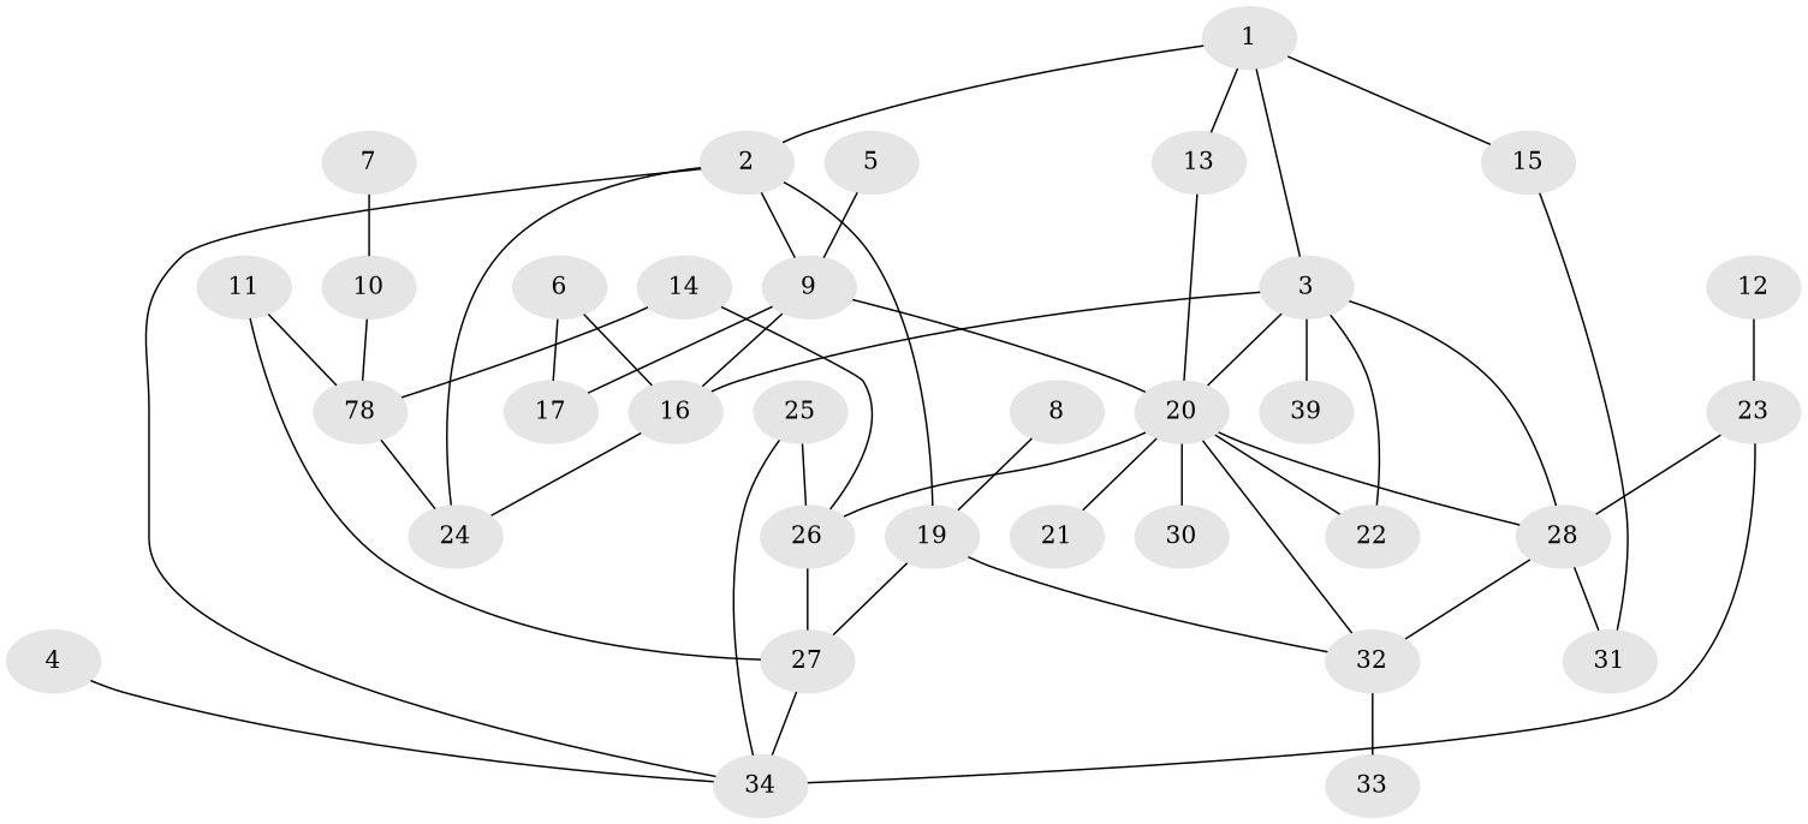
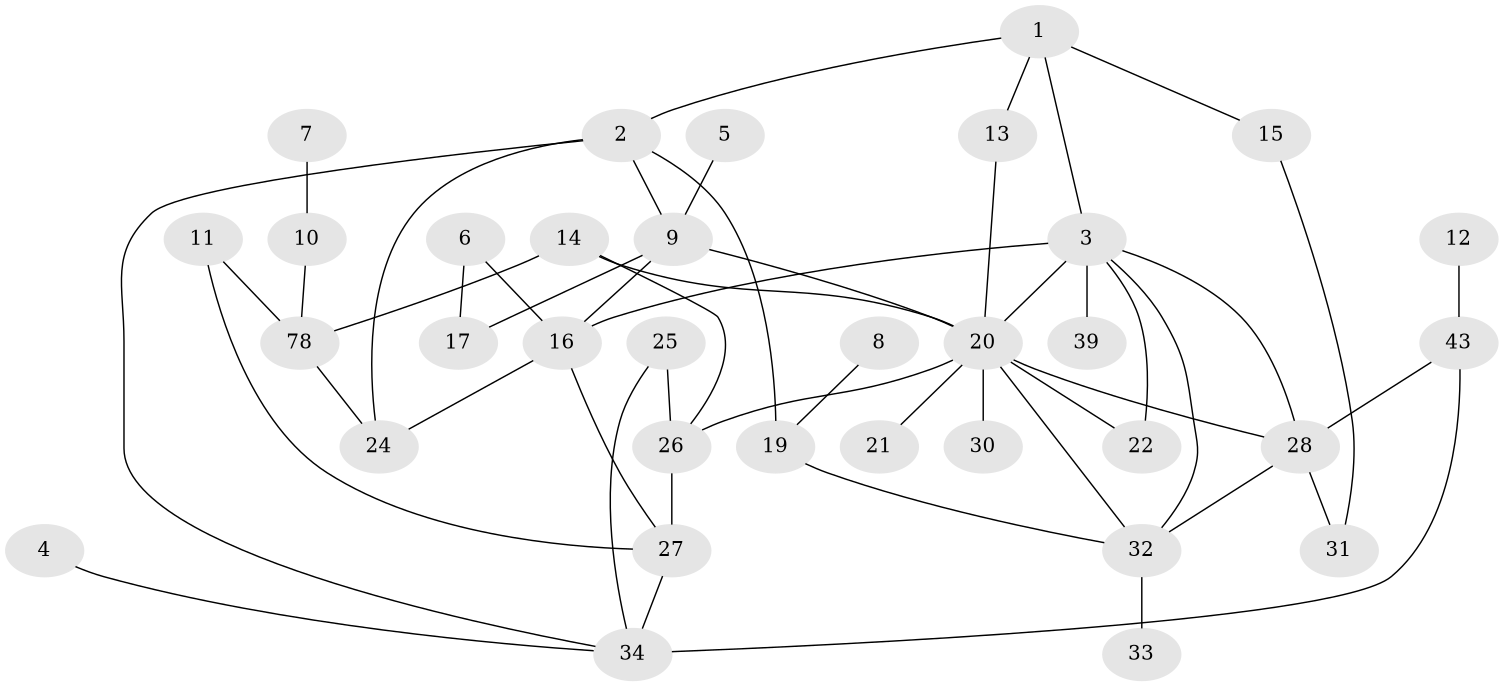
  graph {
    node [color=gray90 style=filled]
    edge [weight=1.0]
    1
    2
    3
    13
    15
    9
    19
    24
    34
    16
    20
    22
    28
    n14 [label=39]
    32
    7
    10
    31
    17
    27
    26
    21
    30
    33
    4
    5
    6
    n28 [label=78]
    8
    11
    12
-   23
+   23 [label=43]
    14
    25
    1 -- 2
    1 -- 3
    1 -- 13
    1 -- 15
    2 -- 9
    2 -- 19
    2 -- 24
    2 -- 34
    3 -- 16
    3 -- 20
    3 -- 22
    3 -- 28
    3 -- n14
+   3 -- 32
    13 -- 20
    15 -- 31
    9 -- 16
    9 -- 20
    9 -- 17 [weight=2.0]
    19 -- 32
-   19 -- 27
+   16 -- 27
    16 -- 24
    20 -- 22
    20 -- 28
    20 -- 32
    20 -- 26
    20 -- 21
    20 -- 30
    28 -- 32
    28 -- 31
    32 -- 33
    7 -- 10
    10 -- n28
    27 -- 34 [weight=2.0]
    26 -- 27
    4 -- 34
    5 -- 9
    6 -- 16
    6 -- 17
    n28 -- 24
    8 -- 19
    11 -- 27
    11 -- n28
    12 -- 23
    23 -- 34
    23 -- 28
+   14 -- 20
    14 -- 26
    14 -- n28
    25 -- 34
    25 -- 26
  }
